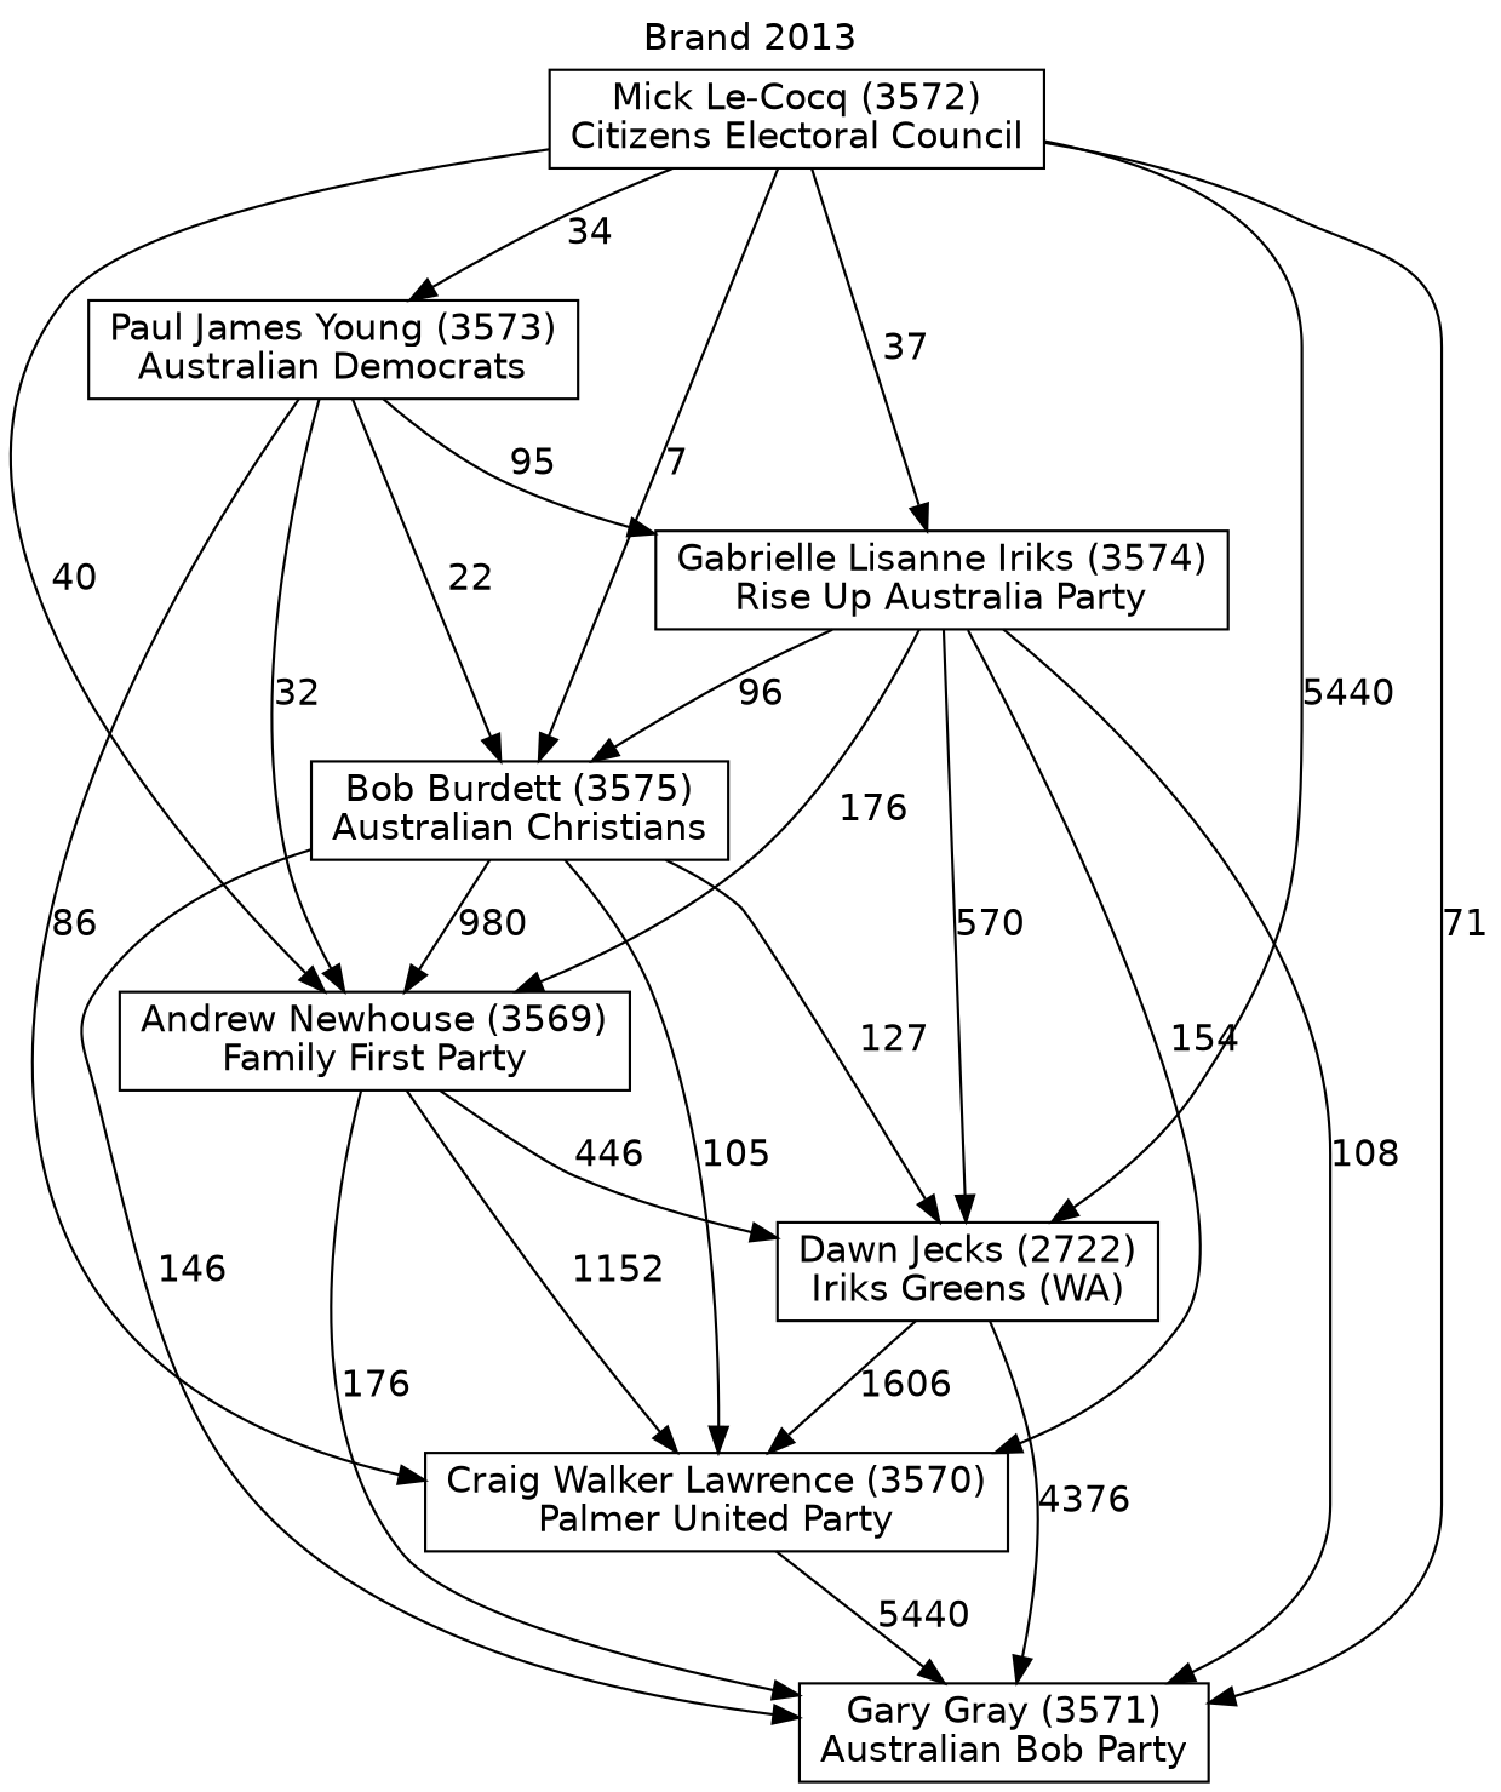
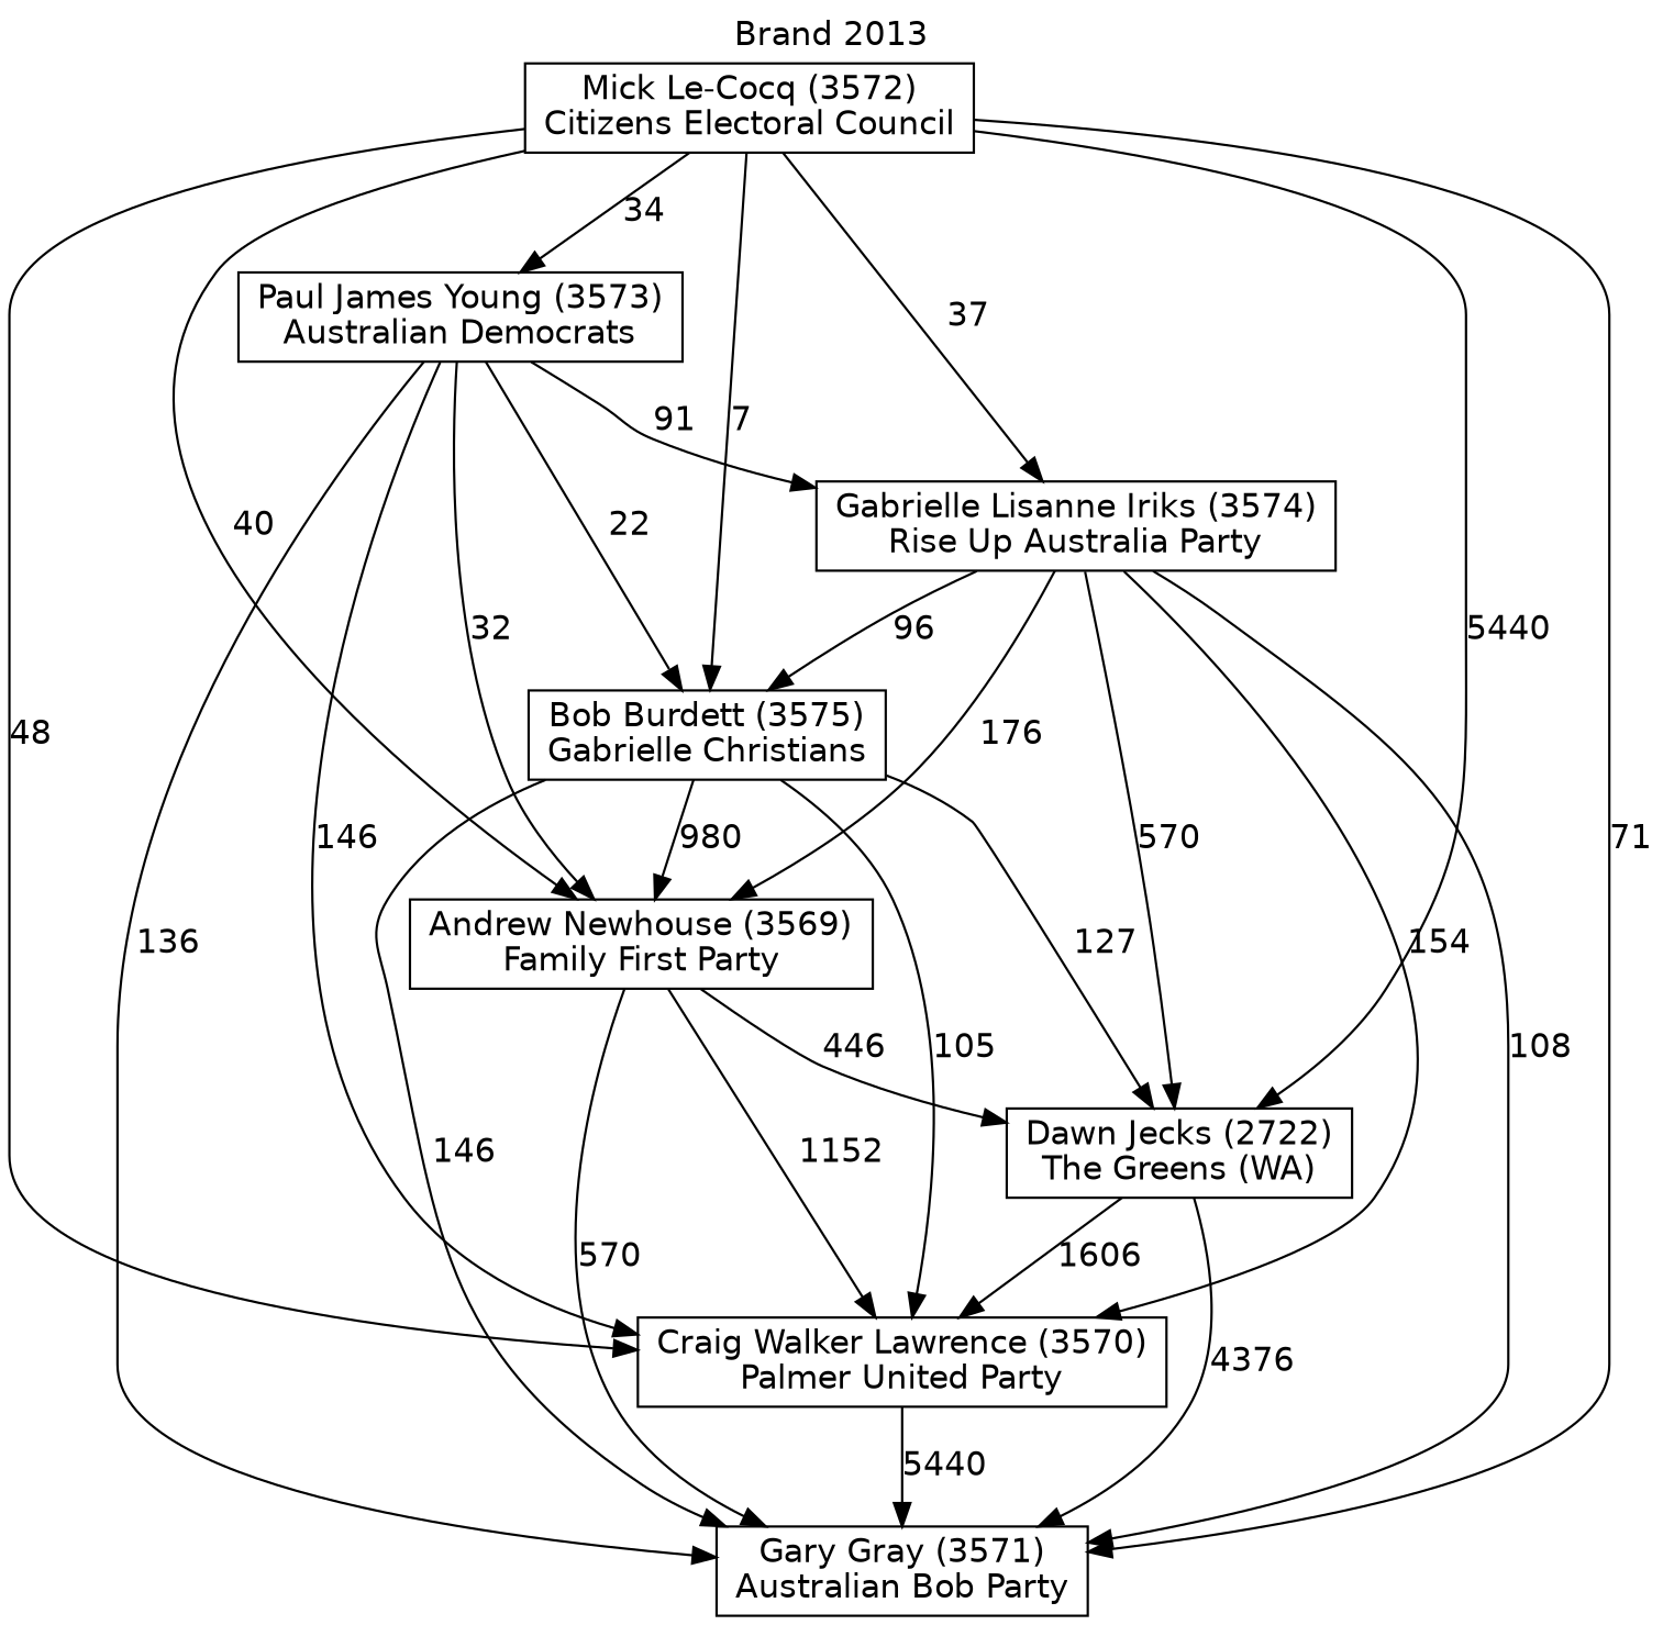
  digraph {
    fontname="DejaVu Sans"
    label="Brand 2013"
    labelloc=t
    mclimit=10
    node [fontname="DejaVu Sans" shape=box]
    edge [fontname="DejaVu Sans"]
    n1 [label="Gary Gray (3571)\nAustralian Bob Party"]
    n2 [label="Craig Walker Lawrence (3570)\nPalmer United Party"]
-   n3 [label="Dawn Jecks (2722)\nIriks Greens (WA)"]
+   n3 [label="Dawn Jecks (2722)\nThe Greens (WA)"]
    n4 [label="Andrew Newhouse (3569)\nFamily First Party"]
-   n5 [label="Bob Burdett (3575)\nAustralian Christians"]
+   n5 [label="Bob Burdett (3575)\nGabrielle Christians"]
    n6 [label="Gabrielle Lisanne Iriks (3574)\nRise Up Australia Party"]
    n7 [label="Paul James Young (3573)\nAustralian Democrats"]
    n8 [label="Mick Le-Cocq (3572)\nCitizens Electoral Council"]
    n2 -> n1 [label=5440]
    n3 -> n1 [label=4376]
    n3 -> n2 [label=1606]
-   n4 -> n1 [label=176]
+   n4 -> n1 [label=570]
    n4 -> n2 [label=1152]
    n4 -> n3 [label=446]
    n5 -> n1 [label=146]
    n5 -> n2 [label=105]
    n5 -> n3 [label=127]
    n5 -> n4 [label=980]
    n6 -> n1 [label=108]
    n6 -> n2 [label=154]
    n6 -> n3 [label=570]
    n6 -> n4 [label=176]
    n6 -> n5 [label=96]
-   n7 -> n2 [label=86]
+   n7 -> n1 [label=136]
+   n7 -> n2 [label=146]
    n7 -> n4 [label=32]
    n7 -> n5 [label=22]
-   n7 -> n6 [label=95]
+   n7 -> n6 [label=91]
    n8 -> n1 [label=71]
+   n8 -> n2 [label=48]
    n8 -> n3 [label=5440]
    n8 -> n4 [label=40]
    n8 -> n5 [label=7]
    n8 -> n6 [label=37]
    n8 -> n7 [label=34]
  }
